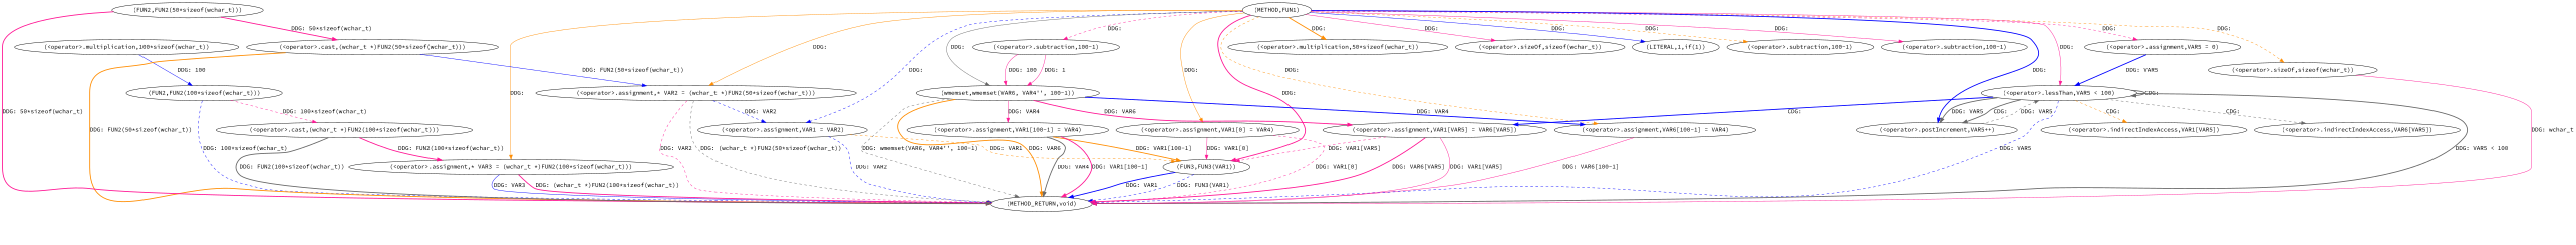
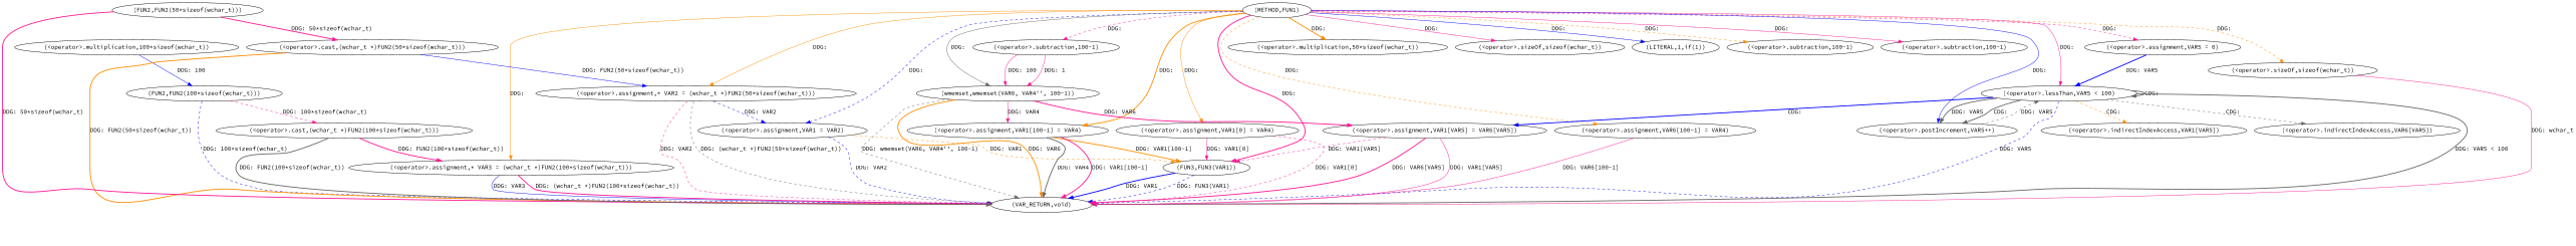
  digraph {
    fontname="Source Code Pro"
    node [fontname="Source Code Pro"]
    edge [color=deeppink fontname="Source Code Pro" style=bold]
    n1 [label="(METHOD,FUN1)"]
    n2 [label="(<operator>.assignment,* VAR2 = (wchar_t *)FUN2(50*sizeof(wchar_t)))"]
    n3 [label="(<operator>.multiplication,50*sizeof(wchar_t))"]
    n4 [label="(<operator>.sizeOf,sizeof(wchar_t))"]
    n5 [label="(<operator>.assignment,* VAR3 = (wchar_t *)FUN2(100*sizeof(wchar_t)))"]
    n6 [label="(<operator>.sizeOf,sizeof(wchar_t))"]
    n7 [label="(LITERAL,1,if(1))"]
    n8 [label="(<operator>.assignment,VAR1 = VAR2)"]
    n9 [label="(<operator>.assignment,VAR1[0] = VAR4)"]
    n10 [label="(wmemset,wmemset(VAR6, VAR4'', 100-1))"]
    n11 [label="(<operator>.subtraction,100-1)"]
    n12 [label="(<operator>.assignment,VAR6[100-1] = VAR4)"]
    n13 [label="(<operator>.subtraction,100-1)"]
    n14 [label="(<operator>.assignment,VAR5 = 0)"]
    n15 [label="(<operator>.lessThan,VAR5 < 100)"]
    n16 [label="(<operator>.postIncrement,VAR5++)"]
    n17 [label="(<operator>.assignment,VAR1[100-1] = VAR4)"]
    n18 [label="(<operator>.subtraction,100-1)"]
    n19 [label="(FUN3,FUN3(VAR1))"]
-   n20 [label="(METHOD_RETURN,void)"]
+   n20 [label="(VAR_RETURN,void)"]
    n21 [label="(<operator>.multiplication,100*sizeof(wchar_t))"]
    n22 [label="(FUN2,FUN2(100*sizeof(wchar_t)))"]
    n23 [label="(<operator>.assignment,VAR1[VAR5] = VAR6[VAR5])"]
    n24 [label="(<operator>.indirectIndexAccess,VAR1[VAR5])"]
    n25 [label="(<operator>.indirectIndexAccess,VAR6[VAR5])"]
    n26 [label="(<operator>.cast,(wchar_t *)FUN2(50*sizeof(wchar_t)))"]
    n27 [label="(FUN2,FUN2(50*sizeof(wchar_t)))"]
    n28 [label="(<operator>.cast,(wchar_t *)FUN2(100*sizeof(wchar_t)))"]
    n1 -> n2 [color=darkorange label="DDG: " style=solid]
    n1 -> n3 [color=darkorange label="DDG: "]
    n1 -> n4 [label="DDG: " style=solid]
    n1 -> n5 [color=darkorange label="DDG: " style=solid]
    n1 -> n6 [color=darkorange label="DDG: " style=dashed]
    n1 -> n7 [color=blue label="DDG: " style=solid]
    n1 -> n8 [color=blue label="DDG: " style=dashed]
    n1 -> n9 [color=darkorange label="DDG: " style=solid]
    n1 -> n10 [color=gray40 label="DDG: " style=solid]
    n1 -> n11 [label="DDG: " style=dashed]
    n1 -> n12 [color=darkorange label="DDG: " style=dashed]
    n1 -> n13 [color=darkorange label="DDG: " style=dashed]
    n1 -> n14 [label="DDG: " style=dashed]
    n1 -> n15 [label="DDG: " style=solid]
-   n1 -> n16 [color=blue label="DDG: "]
+   n1 -> n16 [color=blue label="DDG: " style=solid]
+   n1 -> n17 [color=darkorange label="DDG: "]
    n1 -> n18 [label="DDG: " style=solid]
    n1 -> n19 [label="DDG: "]
    n2 -> n8 [color=blue label="DDG: VAR2" style=dashed]
    n2 -> n20 [label="DDG: VAR2" style=dashed]
    n2 -> n20 [color=gray40 label="DDG: (wchar_t *)FUN2(50*sizeof(wchar_t))" style=dashed]
    n5 -> n20 [color=blue label="DDG: VAR3" style=solid]
    n5 -> n20 [label="DDG: (wchar_t *)FUN2(100*sizeof(wchar_t))"]
    n6 -> n20 [label="DDG: wchar_t" style=solid]
    n8 -> n19 [color=darkorange label="DDG: VAR1" style=dashed]
    n8 -> n20 [color=blue label="DDG: VAR2" style=dashed]
    n9 -> n19 [label="DDG: VAR1[0]" style=solid]
    n9 -> n20 [label="DDG: VAR1[0]" style=dashed]
-   n10 -> n12 [color=blue label="DDG: VAR4"]
    n10 -> n17 [label="DDG: VAR4" style=solid]
    n10 -> n20 [color=darkorange label="DDG: VAR6"]
    n10 -> n20 [color=gray40 label="DDG: wmemset(VAR6, VAR4'', 100-1)" style=dashed]
    n10 -> n23 [label="DDG: VAR6"]
    n11 -> n10 [label="DDG: 100" style=solid]
    n11 -> n10 [label="DDG: 1" style=solid]
    n12 -> n20 [label="DDG: VAR6[100-1]" style=solid]
    n14 -> n15 [color=blue label="DDG: VAR5"]
    n15 -> n15 [color=gray40 label="CDG: "]
    n15 -> n16 [color=gray40 label="DDG: VAR5"]
    n15 -> n16 [color=gray40 label="CDG: "]
    n15 -> n20 [color=gray40 label="DDG: VAR5 < 100"]
    n15 -> n20 [color=blue label="DDG: VAR5" style=dashed]
    n15 -> n23 [color=blue label="CDG: "]
    n15 -> n24 [color=darkorange label="CDG: " style=dashed]
    n15 -> n25 [color=gray40 label="CDG: " style=dashed]
    n16 -> n15 [color=gray40 label="DDG: VAR5" style=dashed]
    n17 -> n19 [color=darkorange label="DDG: VAR1[100-1]"]
    n17 -> n20 [color=gray40 label="DDG: VAR4"]
    n17 -> n20 [label="DDG: VAR1[100-1]"]
    n19 -> n20 [color=blue label="DDG: FUN3(VAR1)" style=dashed]
    n19 -> n20 [color=blue label="DDG: VAR1"]
    n21 -> n22 [color=blue label="DDG: 100" style=solid]
    n22 -> n20 [color=blue label="DDG: 100*sizeof(wchar_t)" style=dashed]
    n22 -> n28 [label="DDG: 100*sizeof(wchar_t)" style=dashed]
    n23 -> n19 [label="DDG: VAR1[VAR5]" style=dashed]
    n23 -> n20 [label="DDG: VAR6[VAR5]"]
    n23 -> n20 [label="DDG: VAR1[VAR5]" style=solid]
    n26 -> n2 [color=blue label="DDG: FUN2(50*sizeof(wchar_t))" style=solid]
    n26 -> n20 [color=darkorange label="DDG: FUN2(50*sizeof(wchar_t))"]
    n27 -> n20 [label="DDG: 50*sizeof(wchar_t)"]
    n27 -> n26 [label="DDG: 50*sizeof(wchar_t)"]
    n28 -> n5 [label="DDG: FUN2(100*sizeof(wchar_t))"]
    n28 -> n20 [color=gray40 label="DDG: FUN2(100*sizeof(wchar_t))"]
  }
